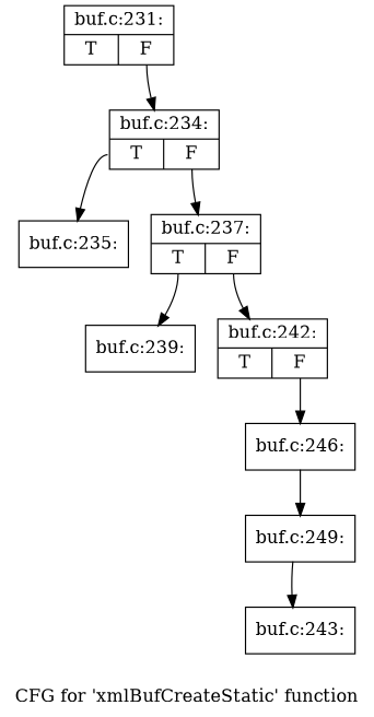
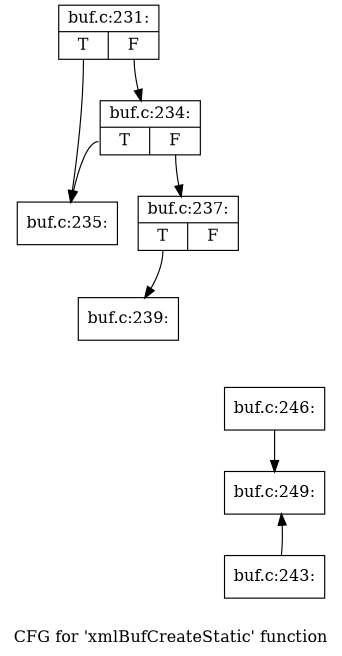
  digraph {
    label="CFG for 'xmlBufCreateStatic' function"
    node [shape=record]
    edge [tailport=s1]
    n1 [label="{buf.c:231:|{<s0>T|<s1>F}}"]
    n2 [label="{buf.c:235:}"]
    n3 [label="{buf.c:234:|{<s0>T|<s1>F}}"]
    n4 [label="{buf.c:237:|{<s0>T|<s1>F}}"]
    n5 [label="{buf.c:239:}"]
-   n6 [label="{buf.c:242:|{<s0>T|<s1>F}}"]
    n7 [label="{buf.c:246:}"]
    n8 [label="{buf.c:243:}"]
    n9 [label="{buf.c:249:}"]
+   n1 -> n2 [tailport=s0]
    n1 -> n3
    n3 -> n2 [tailport=s0]
    n3 -> n4
    n4 -> n5 [tailport=s0]
-   n4 -> n6
-   n6 -> n7
    n7 -> n9 [tailport=""]
-   n9 -> n8 [tailport=""]
+   n8 -> n9 [tailport=""]
  }
